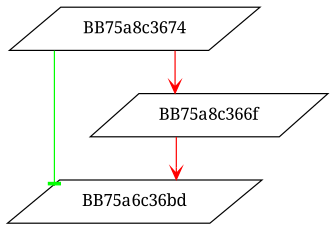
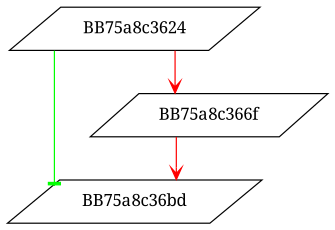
  digraph {
    fontname="Noto Serif"
    splines=ortho
    node [fontname="Noto Serif" shape=parallelogram]
    edge [arrowhead=vee color=red fontname="Noto Serif"]
-   BB75a8c3674
-   BB75a8c36bd [label=BB75a6c36bd]
+   BB75a8c3674 [label=BB75a8c3624]
+   BB75a8c36bd
    n3 [label=BB75a8c366f]
    BB75a8c3674 -> BB75a8c36bd [arrowhead=tee color=green]
    BB75a8c3674 -> n3
    n3 -> BB75a8c36bd
  }
